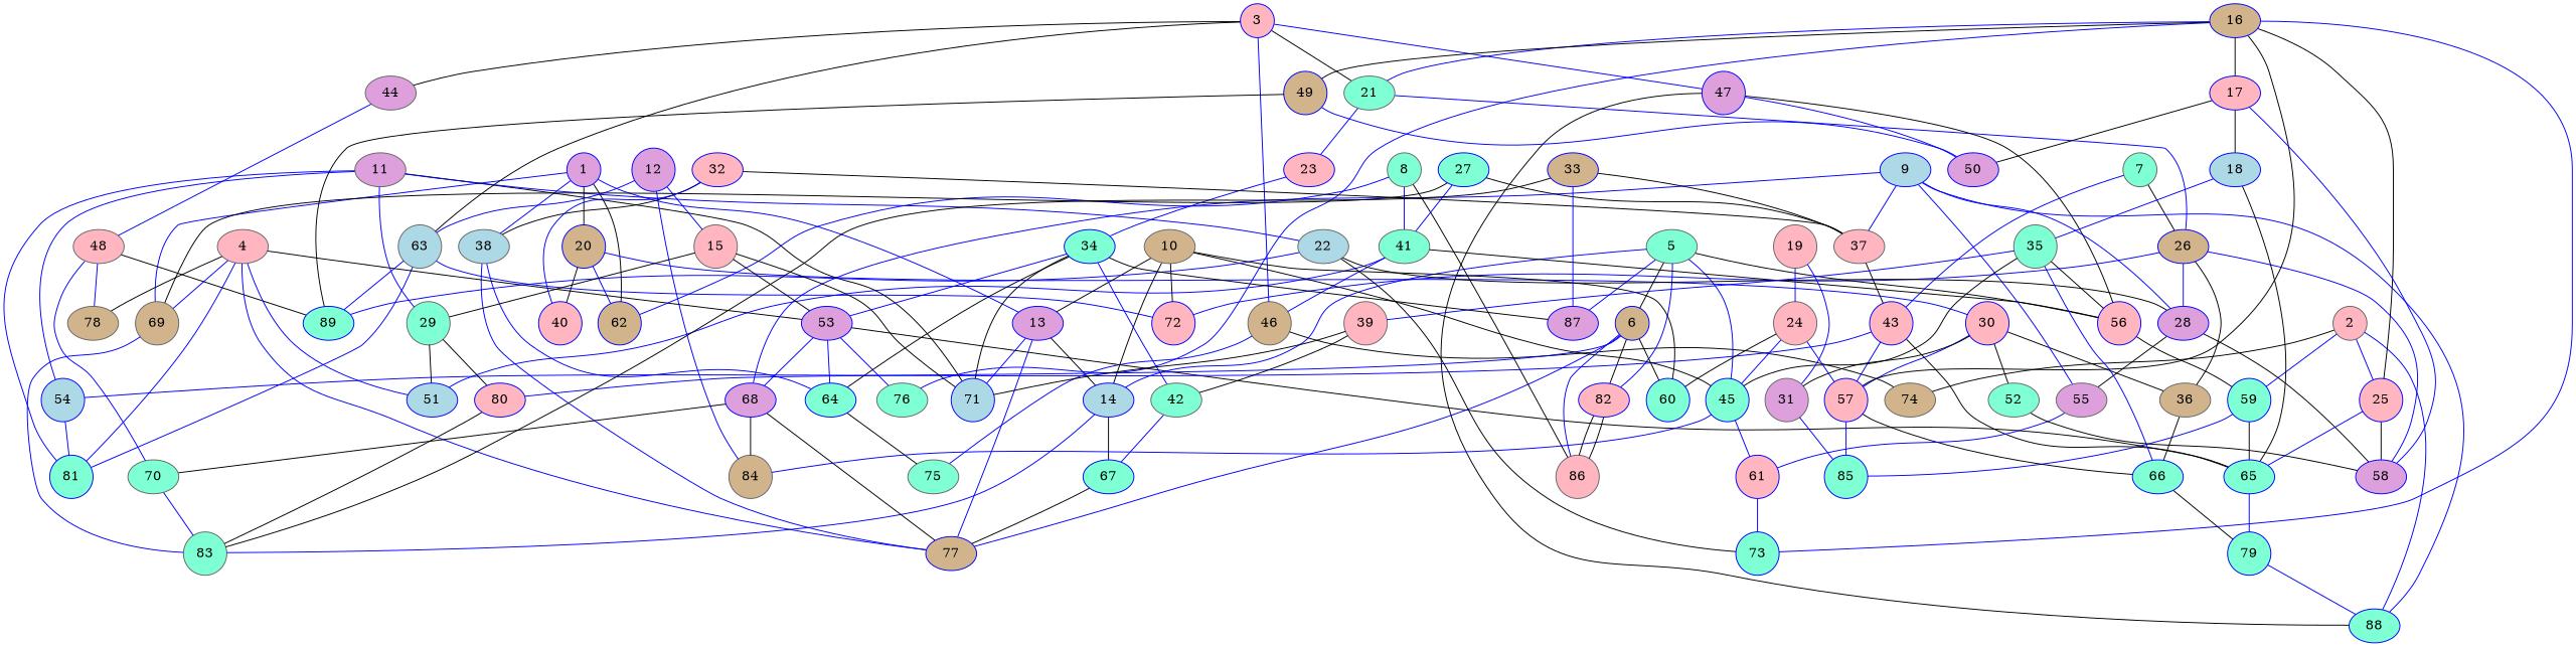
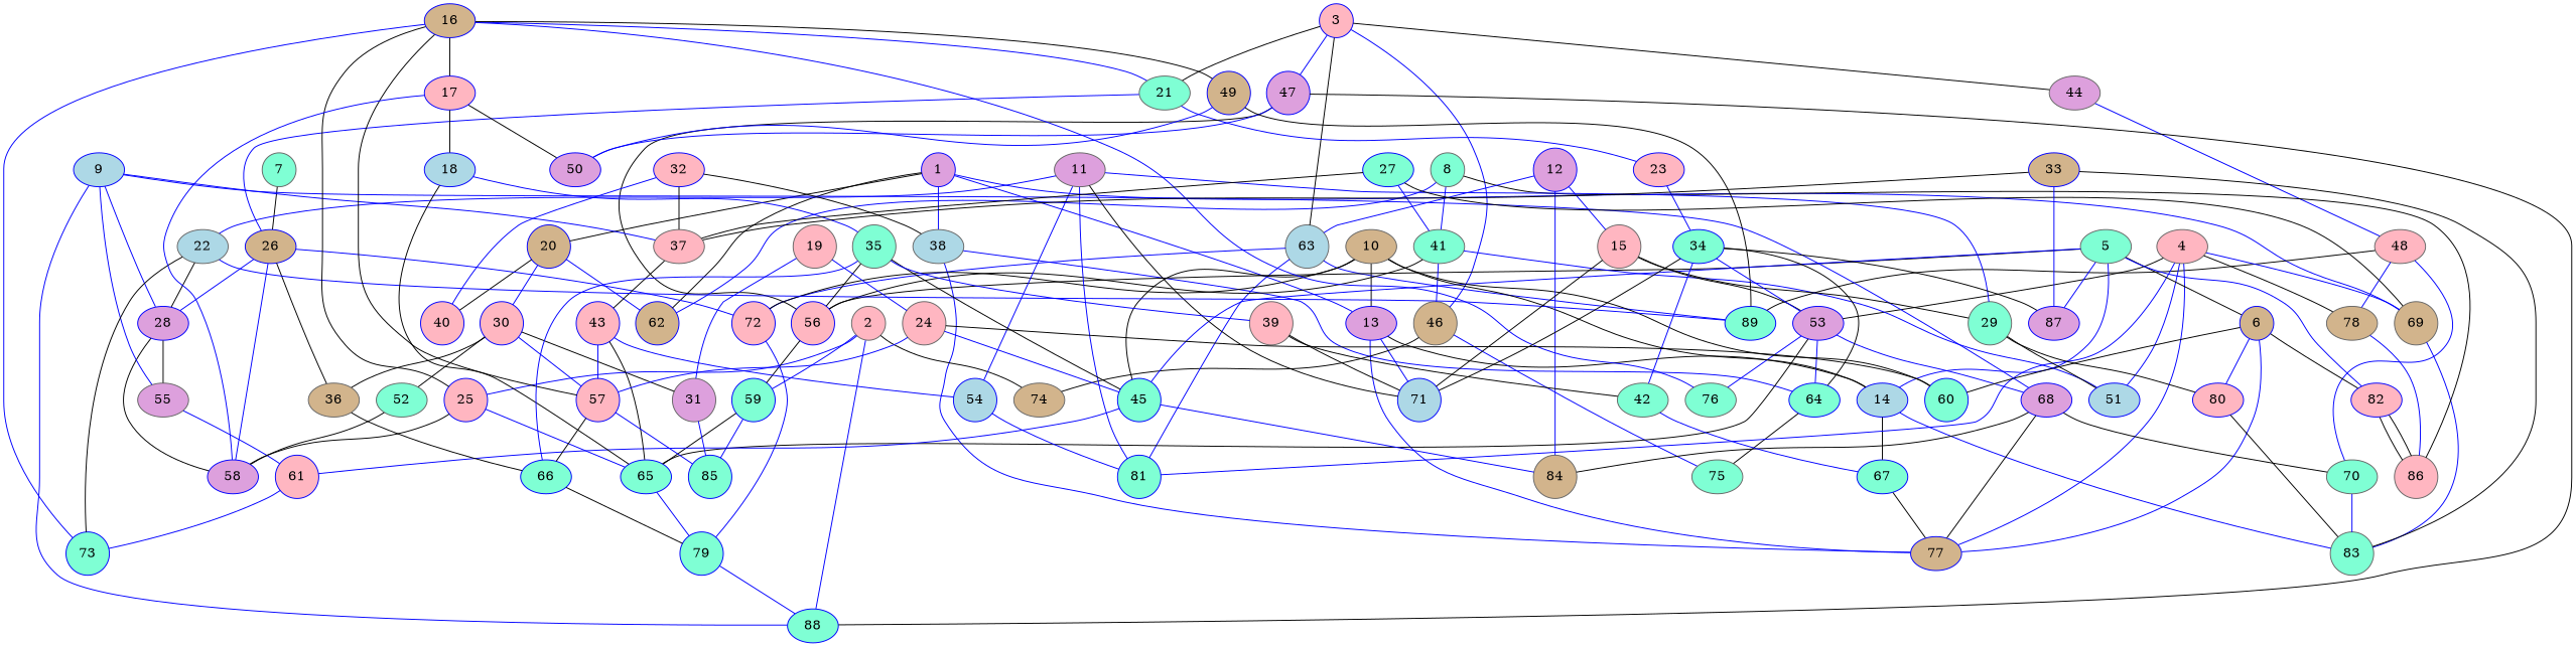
  graph {
    node [color=blue fillcolor=aquamarine shape=ellipse style=filled]
    edge [color=blue]
    1 [fillcolor=plum shape=circle]
    13 [fillcolor=plum]
    20 [fillcolor=tan shape=circle]
    38 [color=gray40 fillcolor=lightblue]
    62 [fillcolor=tan shape=circle]
    69 [color=gray40 fillcolor=tan shape=circle]
    77 [fillcolor=tan]
    14 [fillcolor=lightblue]
    71 [fillcolor=lightblue shape=circle]
    30 [fillcolor=lightpink shape=circle]
    40 [fillcolor=lightpink shape=circle]
    64
    83 [color=gray40 shape=circle]
    2 [color=gray40 fillcolor=lightpink shape=circle]
    25 [fillcolor=lightpink shape=circle]
    59 [shape=circle]
    74 [color=gray40 fillcolor=tan]
    88
    58 [fillcolor=plum]
    65
    85 [shape=circle]
    3 [fillcolor=lightpink shape=circle]
    21 [color=gray40]
    44 [color=gray40 fillcolor=plum]
    46 [color=gray40 fillcolor=tan shape=circle]
    47 [fillcolor=plum shape=circle]
    63 [color=gray40 fillcolor=lightblue shape=circle]
    26 [fillcolor=tan]
    23 [fillcolor=lightpink]
    48 [color=gray40 fillcolor=lightpink]
    75 [color=gray40]
    56 [fillcolor=lightpink shape=circle]
    50 [fillcolor=plum]
    81 [shape=circle]
    72 [fillcolor=lightpink shape=circle]
    89
    4 [color=gray40 fillcolor=lightpink]
    51 [fillcolor=lightblue]
    53 [fillcolor=plum]
    78 [color=gray40 fillcolor=tan]
    68 [fillcolor=plum]
    76 [color=gray40]
    86 [color=gray40 fillcolor=lightpink shape=circle]
    5 [color=gray40]
    6 [fillcolor=tan shape=circle]
    45 [shape=circle]
    82 [fillcolor=lightpink]
    87 [fillcolor=plum]
    60 [shape=circle]
    80 [fillcolor=lightpink]
    67
    84 [color=gray40 fillcolor=tan shape=circle]
    61 [fillcolor=lightpink shape=circle]
    7 [color=gray40 shape=circle]
    43 [fillcolor=lightpink shape=circle]
    28 [fillcolor=plum]
    36 [color=gray40 fillcolor=tan]
    54 [fillcolor=lightblue shape=circle]
    57 [fillcolor=lightpink shape=circle]
    8 [color=gray40 shape=circle]
    41 [color=gray40]
    9 [fillcolor=lightblue]
    37 [color=gray40 fillcolor=lightpink]
    55 [color=gray40 fillcolor=plum]
    70 [color=gray40]
    10 [color=gray40 fillcolor=tan]
    79 [shape=circle]
    11 [color=gray40 fillcolor=plum]
    22 [color=gray40 fillcolor=lightblue]
    29 [color=gray40 shape=circle]
    73 [shape=circle]
    12 [fillcolor=plum shape=circle]
    15 [color=gray40 fillcolor=lightpink shape=circle]
    16 [fillcolor=tan]
    17 [fillcolor=lightpink]
    49 [fillcolor=tan shape=circle]
    18 [fillcolor=lightblue]
    34
    42 [color=gray40]
    66
    35 [color=gray40 shape=circle]
    39 [color=gray40 fillcolor=lightpink shape=circle]
    19 [color=gray40 fillcolor=lightpink shape=circle]
    24 [color=gray40 fillcolor=lightpink shape=circle]
    31 [color=gray40 fillcolor=plum shape=circle]
    52 [color=gray40]
    27
    32 [fillcolor=lightpink]
    33 [fillcolor=tan]
    1 -- 13
    1 -- 20 [color=black]
    1 -- 38
    1 -- 62 [color=black]
    1 -- 69
    13 -- 77
    13 -- 14 [color=black]
    13 -- 71
    20 -- 62
    20 -- 30
    20 -- 40 [color=black]
    38 -- 77
    38 -- 64
    69 -- 83
    14 -- 83
    14 -- 67 [color=black]
    30 -- 36 [color=black]
    30 -- 57
    30 -- 31 [color=black]
    30 -- 52 [color=black]
    64 -- 75 [color=black]
    2 -- 25
    2 -- 59
    2 -- 74 [color=black]
    2 -- 88
    25 -- 58 [color=black]
    25 -- 65
    59 -- 65 [color=black]
    59 -- 85
    65 -- 79
    3 -- 21 [color=black]
    3 -- 44 [color=black]
    3 -- 46
    3 -- 47
    3 -- 63 [color=black]
    21 -- 26
    21 -- 23
    44 -- 48
    46 -- 74 [color=black]
    46 -- 75
    47 -- 88 [color=black]
    47 -- 56 [color=black]
    47 -- 50
    63 -- 81
    63 -- 72
    63 -- 89
    26 -- 58
    26 -- 72
    26 -- 28
    26 -- 36 [color=black]
    23 -- 34
    48 -- 89 [color=black]
    48 -- 78
    48 -- 70
    56 -- 59 [color=black]
+   72 -- 79
    4 -- 69
    4 -- 77
    4 -- 81
    4 -- 51
    4 -- 53 [color=black]
    4 -- 78 [color=black]
    53 -- 64
    53 -- 65 [color=black]
    53 -- 68
    53 -- 76
-   6 -- 86
+   78 -- 86
    68 -- 77 [color=black]
    68 -- 84 [color=black]
    68 -- 70 [color=black]
    5 -- 14
    5 -- 56 [color=black]
    5 -- 6 [color=black]
    5 -- 45
    5 -- 82
    5 -- 87
    6 -- 77
    6 -- 82 [color=black]
    6 -- 60 [color=black]
    6 -- 80
    45 -- 84
    45 -- 61
    82 -- 86 [color=black]
    82 -- 86 [color=black]
    80 -- 83 [color=black]
    67 -- 77 [color=black]
    61 -- 73
    7 -- 26 [color=black]
-   7 -- 43
    43 -- 65 [color=black]
    43 -- 54
    43 -- 57
    28 -- 58 [color=black]
    28 -- 55 [color=black]
    36 -- 66 [color=black]
    54 -- 81
    57 -- 85
    57 -- 66 [color=black]
    8 -- 62
    8 -- 86 [color=black]
    8 -- 41
    41 -- 46
    41 -- 56 [color=black]
    41 -- 51
    9 -- 88
    9 -- 68
    9 -- 28
    9 -- 37
    9 -- 55
    37 -- 43 [color=black]
    55 -- 61
    70 -- 83
    10 -- 13 [color=black]
    10 -- 14 [color=black]
    10 -- 72 [color=black]
    10 -- 45 [color=black]
    10 -- 60 [color=black]
    79 -- 88
    11 -- 71 [color=black]
    11 -- 81
    11 -- 54
    11 -- 22
    11 -- 29
    22 -- 89
    22 -- 28 [color=black]
    22 -- 73 [color=black]
    29 -- 51 [color=black]
    29 -- 80 [color=black]
    12 -- 63
    12 -- 84
    12 -- 15
    15 -- 71 [color=black]
    15 -- 53 [color=black]
    15 -- 29 [color=black]
    16 -- 25 [color=black]
    16 -- 21
    16 -- 76
    16 -- 57 [color=black]
    16 -- 73
    16 -- 17 [color=black]
    16 -- 49 [color=black]
    17 -- 58
    17 -- 50 [color=black]
    17 -- 18 [color=black]
    49 -- 50
    49 -- 89 [color=black]
    18 -- 65 [color=black]
    18 -- 35
    34 -- 71 [color=black]
    34 -- 64 [color=black]
    34 -- 53
    34 -- 87 [color=black]
    34 -- 42
    42 -- 67
    66 -- 79 [color=black]
    35 -- 56 [color=black]
    35 -- 45 [color=black]
    35 -- 66
    35 -- 39
    39 -- 71 [color=black]
    39 -- 42 [color=black]
    19 -- 24
    19 -- 31
    24 -- 45
    24 -- 60 [color=black]
    24 -- 57
    31 -- 85
    52 -- 58 [color=black]
    27 -- 69 [color=black]
    27 -- 41
    27 -- 37 [color=black]
    32 -- 38 [color=black]
    32 -- 40
    32 -- 37 [color=black]
    33 -- 83 [color=black]
    33 -- 87
    33 -- 37 [color=black]
  }
